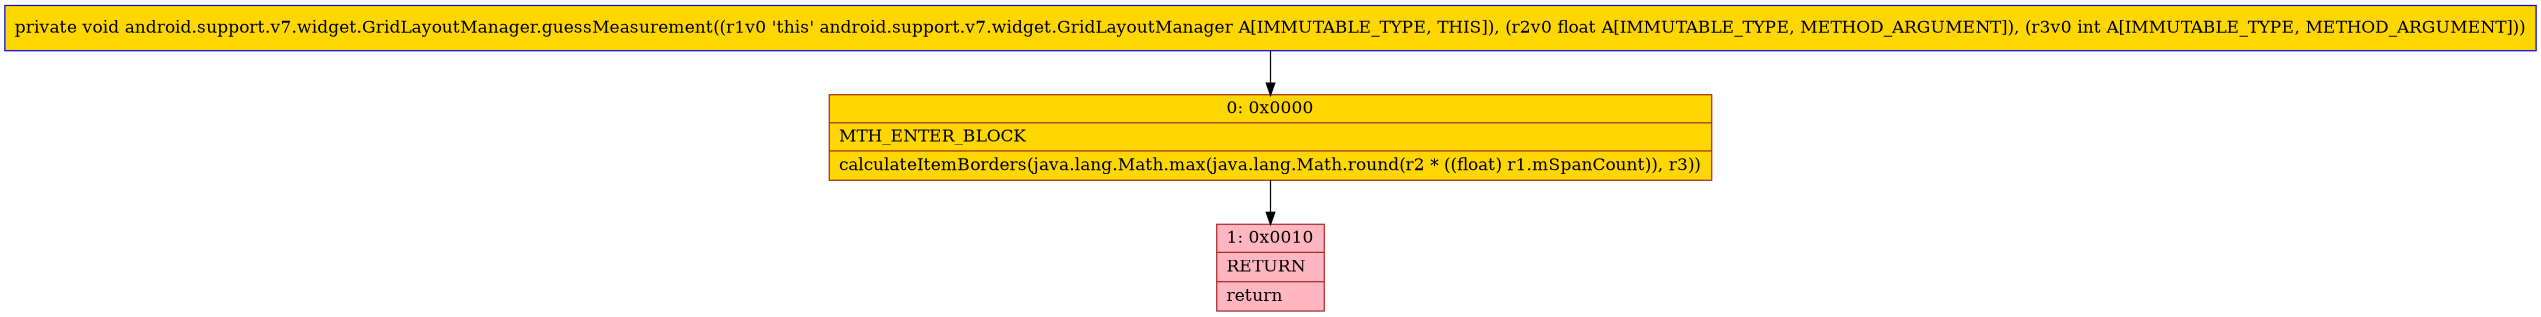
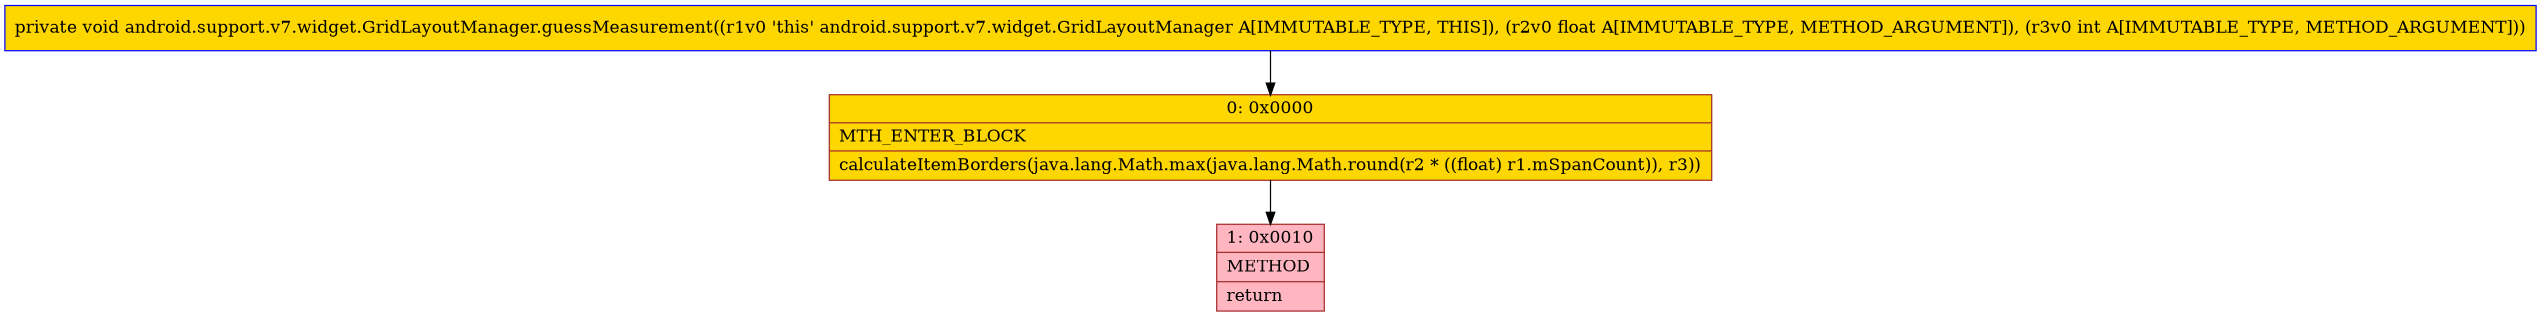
  digraph {
    node [shape=record style=filled fillcolor=gold color=brown]
    n1 [label="{0\:\ 0x0000|MTH_ENTER_BLOCK\l|calculateItemBorders(java.lang.Math.max(java.lang.Math.round(r2 * ((float) r1.mSpanCount)), r3))\l}"]
-   n2 [label="{1\:\ 0x0010|RETURN\l|return\l}" fillcolor=lightpink]
+   n2 [label="{1\:\ 0x0010|METHOD\l|return\l}" fillcolor=lightpink]
    n3 [label="{private void android.support.v7.widget.GridLayoutManager.guessMeasurement((r1v0 'this' android.support.v7.widget.GridLayoutManager A[IMMUTABLE_TYPE, THIS]), (r2v0 float A[IMMUTABLE_TYPE, METHOD_ARGUMENT]), (r3v0 int A[IMMUTABLE_TYPE, METHOD_ARGUMENT])) }" color=blue]
    n1 -> n2
    n3 -> n1
  }
